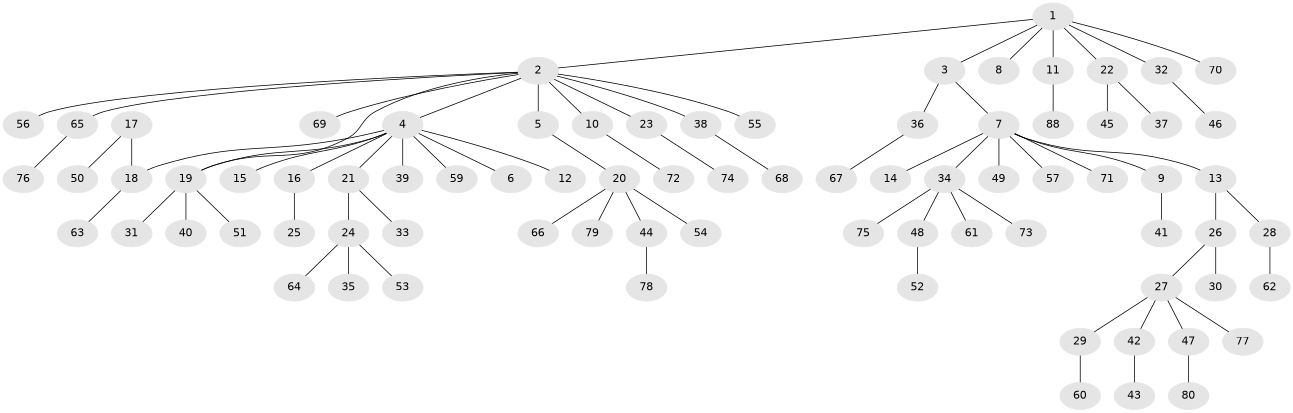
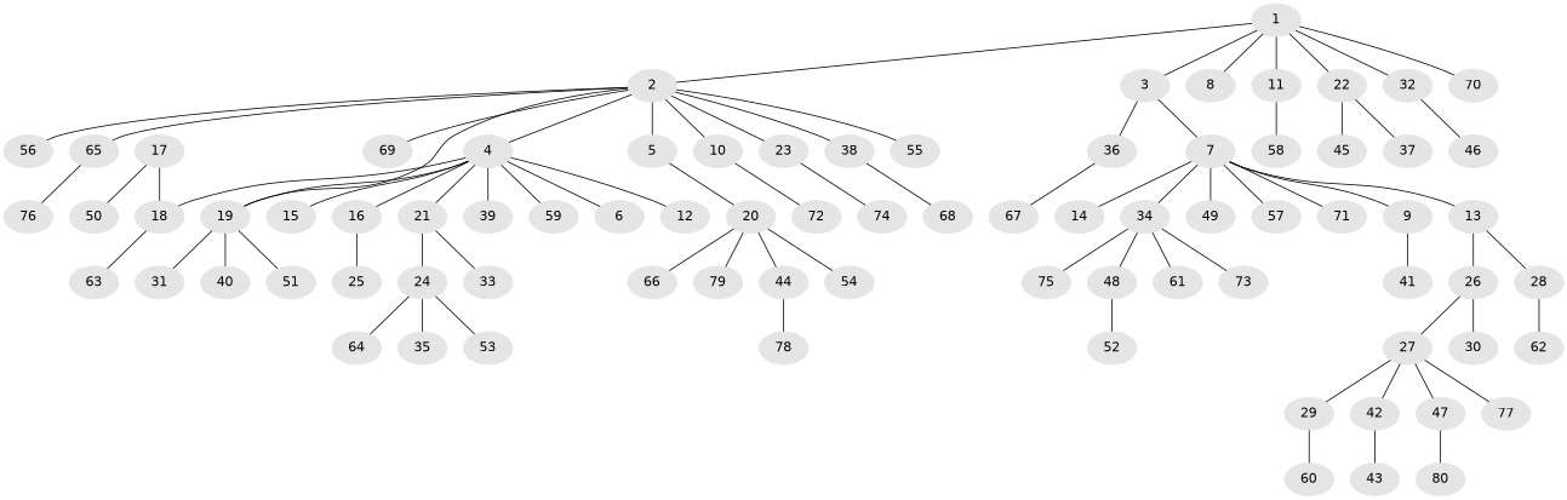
  graph {
    fontname="DejaVu Sans"
    node [color=gray90 fontname="DejaVu Sans" style=filled]
    edge [fontname="DejaVu Sans"]
    1
    2
    3
    8
    11
    22
    32
    70
    4
    5
    10
    19
    23
    38
    55
    56
    65
    69
    7
    36
-   58 [label=88]
+   58
    37
    45
    46
    6
    12
    15
    16
    18
    21
    39
    59
    20
    72
    31
    40
    51
    74
    68
    76
    9
    13
    14
    34
    49
    57
    71
    67
    25
    17
    50
    63
    24
    33
    44
    54
    66
    79
    41
    26
    28
    48
    61
    73
    75
    27
    30
    62
    78
    35
    53
    64
    29
    42
    47
    77
    60
    43
    80
    52
    1 -- 2
    1 -- 3
    1 -- 8
    1 -- 11
    1 -- 22
    1 -- 32
    1 -- 70
    2 -- 4
    2 -- 5
    2 -- 10
    2 -- 19
    2 -- 23
    2 -- 38
    2 -- 55
    2 -- 56
    2 -- 65
    2 -- 69
    3 -- 7
    3 -- 36
    11 -- 58
    22 -- 37
    22 -- 45
    32 -- 46
    4 -- 19
    4 -- 6
    4 -- 12
    4 -- 15
    4 -- 16
    4 -- 18
    4 -- 21
    4 -- 39
    4 -- 59
    5 -- 20
    10 -- 72
    19 -- 31
    19 -- 40
    19 -- 51
    23 -- 74
    38 -- 68
    65 -- 76
    7 -- 9
    7 -- 13
    7 -- 14
    7 -- 34
    7 -- 49
    7 -- 57
    7 -- 71
    36 -- 67
    16 -- 25
    18 -- 63
    21 -- 24
    21 -- 33
    20 -- 44
    20 -- 54
    20 -- 66
    20 -- 79
    9 -- 41
    13 -- 26
    13 -- 28
    34 -- 48
    34 -- 61
    34 -- 73
    34 -- 75
    17 -- 18
    17 -- 50
    24 -- 35
    24 -- 53
    24 -- 64
    44 -- 78
    26 -- 27
    26 -- 30
    28 -- 62
    48 -- 52
    27 -- 29
    27 -- 42
    27 -- 47
    27 -- 77
    29 -- 60
    42 -- 43
    47 -- 80
  }
